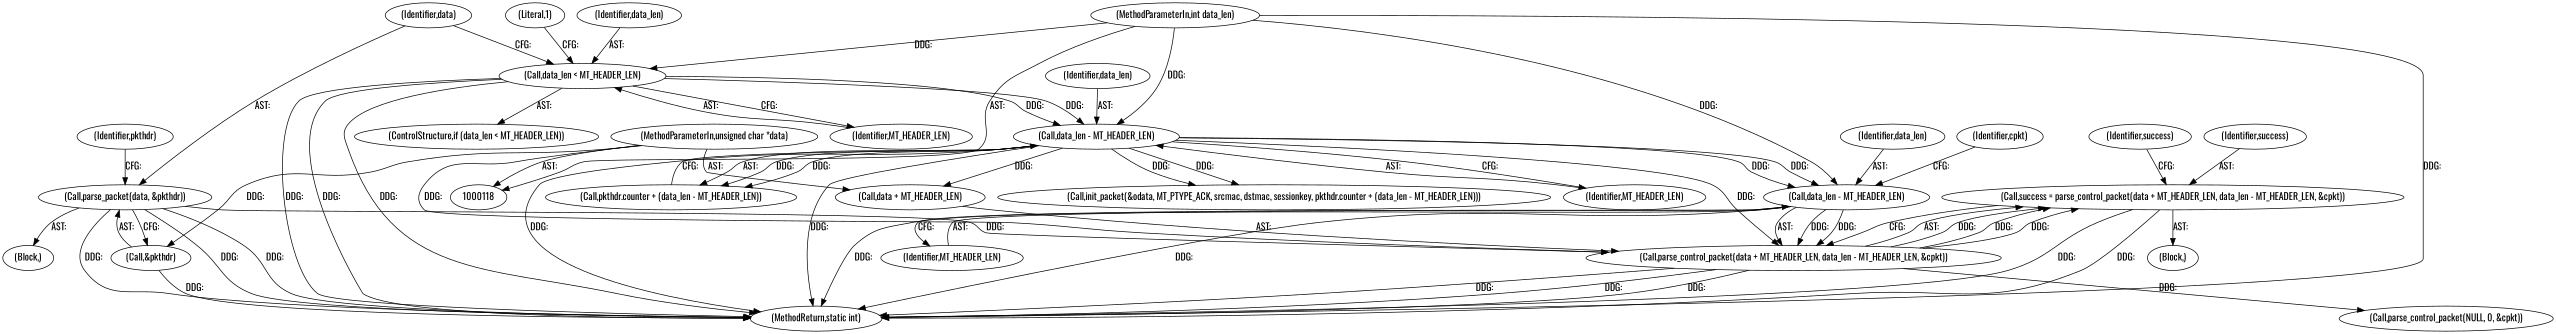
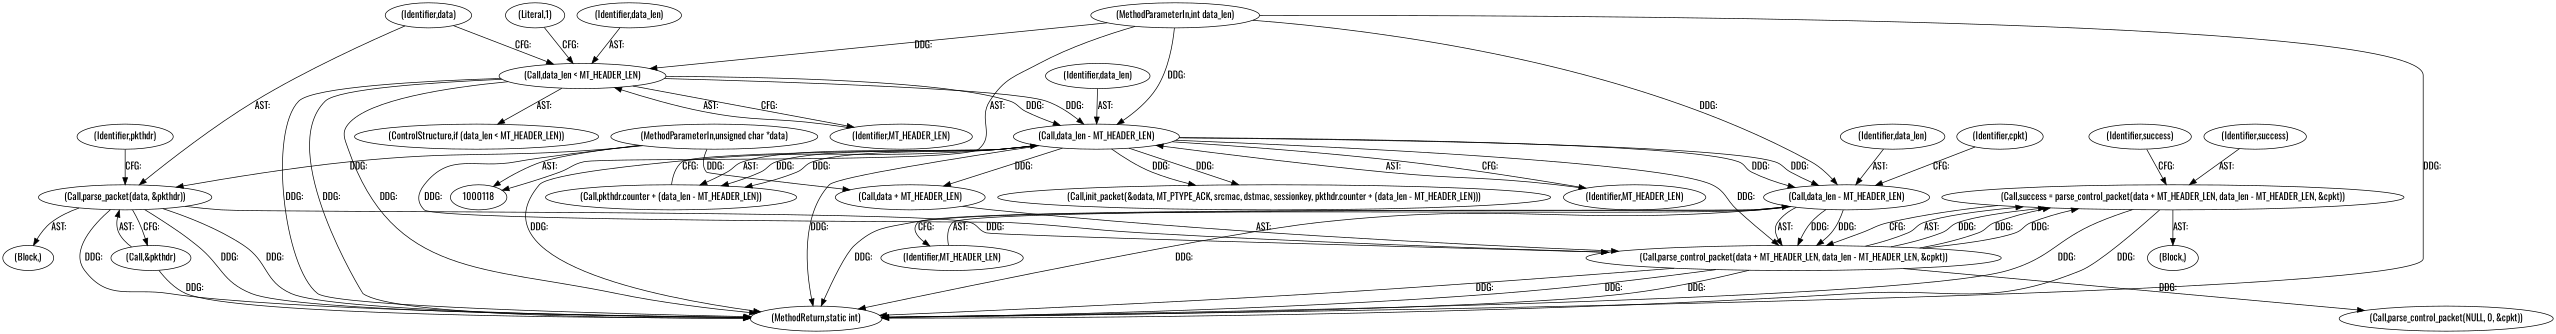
  digraph {
    fontname=Oswald
    node [fontname=Oswald]
    edge [fontname=Oswald]
    n1 [label="(Call,success = parse_control_packet(data + MT_HEADER_LEN, data_len - MT_HEADER_LEN, &cpkt))"]
    n2 [label="(Call,parse_control_packet(data + MT_HEADER_LEN, data_len - MT_HEADER_LEN, &cpkt))"]
    n3 [label="(MethodReturn,static int)"]
    n4 [label="(Block,)"]
    n5 [label="(Call,parse_control_packet(NULL, 0, &cpkt))"]
    n6 [label="(Call,parse_packet(data, &pkthdr))"]
    n7 [label="(Call,&pkthdr)"]
    n8 [label="(Block,)"]
    n9 [label="(Call,data + MT_HEADER_LEN)"]
    n10 [label="(MethodParameterIn,unsigned char *data)"]
    1000118
    n12 [label="(Call,data_len - MT_HEADER_LEN)"]
    n13 [label="(Call,data_len - MT_HEADER_LEN)"]
    n14 [label="(Call,pkthdr.counter + (data_len - MT_HEADER_LEN))"]
    n15 [label="(Call,init_packet(&odata, MT_PTYPE_ACK, srcmac, dstmac, sessionkey, pkthdr.counter + (data_len - MT_HEADER_LEN)))"]
    n16 [label="(Identifier,MT_HEADER_LEN)"]
    n17 [label="(Identifier,MT_HEADER_LEN)"]
    n18 [label="(Call,data_len < MT_HEADER_LEN)"]
    n19 [label="(ControlStructure,if (data_len < MT_HEADER_LEN))"]
    n20 [label="(Identifier,MT_HEADER_LEN)"]
    n21 [label="(MethodParameterIn,int data_len)"]
    n22 [label="(Identifier,pkthdr)"]
    n23 [label="(Identifier,data_len)"]
    n24 [label="(Identifier,success)"]
    n25 [label="(Identifier,cpkt)"]
    n26 [label="(Identifier,data)"]
    n27 [label="(Identifier,data_len)"]
    n28 [label="(Literal,1)"]
    n29 [label="(Identifier,data_len)"]
    n30 [label="(Identifier,success)"]
    n1 -> n2 [label="CFG: "]
    n1 -> n3 [label="DDG: "]
    n1 -> n3 [label="DDG: "]
    n1 -> n4 [label="AST: "]
    n2 -> n1 [label="AST: "]
    n2 -> n1 [label="DDG: "]
    n2 -> n1 [label="DDG: "]
    n2 -> n1 [label="DDG: "]
    n2 -> n3 [label="DDG: "]
    n2 -> n3 [label="DDG: "]
    n2 -> n3 [label="DDG: "]
    n2 -> n5 [label="DDG: "]
    n6 -> n2 [label="DDG: "]
    n6 -> n3 [label="DDG: "]
    n6 -> n3 [label="DDG: "]
    n6 -> n3 [label="DDG: "]
    n6 -> n7 [label="CFG: "]
    n6 -> n8 [label="AST: "]
    n7 -> n3 [label="DDG: "]
    n7 -> n6 [label="AST: "]
    n9 -> n2 [label="AST: "]
    n10 -> n2 [label="DDG: "]
-   n10 -> n7 [label="DDG: "]
-   n10 -> n9 [label="AST: "]
+   n10 -> n6 [label="DDG: "]
+   n10 -> n9 [label="DDG: "]
    n10 -> 1000118 [label="AST: "]
    n12 -> n2 [label="DDG: "]
    n12 -> n3 [label="DDG: "]
    n12 -> n3 [label="DDG: "]
    n12 -> n9 [label="DDG: "]
    n12 -> n13 [label="DDG: "]
    n12 -> n13 [label="DDG: "]
    n12 -> n14 [label="AST: "]
    n12 -> n14 [label="DDG: "]
    n12 -> n14 [label="DDG: "]
    n12 -> n15 [label="DDG: "]
    n12 -> n15 [label="DDG: "]
    n12 -> n16 [label="CFG: "]
    n13 -> n2 [label="AST: "]
    n13 -> n2 [label="DDG: "]
    n13 -> n2 [label="DDG: "]
    n13 -> n3 [label="DDG: "]
    n13 -> n3 [label="DDG: "]
    n13 -> n17 [label="CFG: "]
    n14 -> n12 [label="CFG: "]
    n16 -> n12 [label="AST: "]
    n17 -> n13 [label="AST: "]
    n18 -> n3 [label="DDG: "]
    n18 -> n3 [label="DDG: "]
    n18 -> n3 [label="DDG: "]
    n18 -> n12 [label="DDG: "]
    n18 -> n12 [label="DDG: "]
    n18 -> n19 [label="AST: "]
    n18 -> n20 [label="CFG: "]
    n20 -> n18 [label="AST: "]
    n21 -> n3 [label="DDG: "]
    n21 -> 1000118 [label="AST: "]
    n21 -> n12 [label="DDG: "]
    n21 -> n13 [label="DDG: "]
    n21 -> n18 [label="DDG: "]
    n22 -> n6 [label="CFG: "]
    n23 -> n12 [label="AST: "]
    n24 -> n1 [label="AST: "]
    n25 -> n13 [label="CFG: "]
    n26 -> n6 [label="AST: "]
    n26 -> n18 [label="CFG: "]
    n27 -> n18 [label="AST: "]
    n28 -> n18 [label="CFG: "]
    n29 -> n13 [label="AST: "]
    n30 -> n1 [label="CFG: "]
  }
